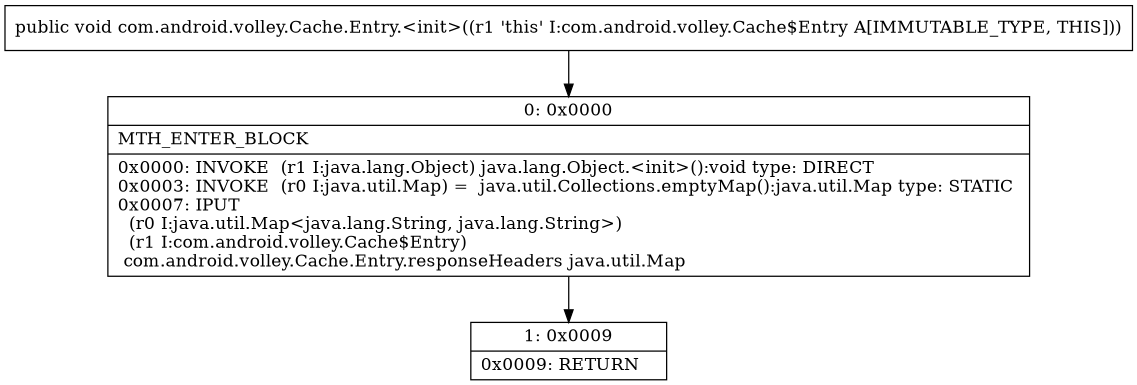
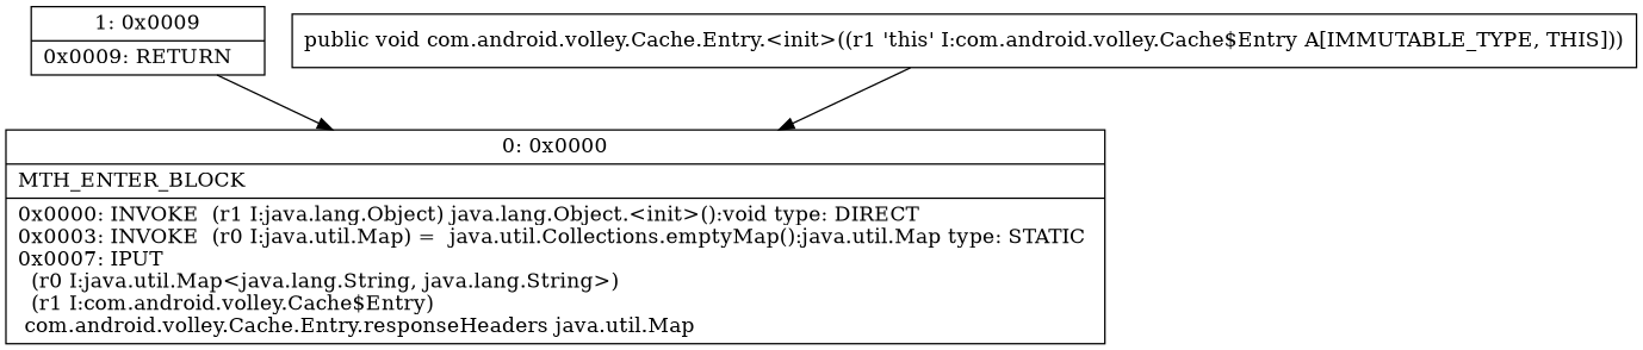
  digraph {
    node [shape=record]
    n1 [label="{0\:\ 0x0000|MTH_ENTER_BLOCK\l|0x0000: INVOKE  (r1 I:java.lang.Object) java.lang.Object.\<init\>():void type: DIRECT \l0x0003: INVOKE  (r0 I:java.util.Map) =  java.util.Collections.emptyMap():java.util.Map type: STATIC \l0x0007: IPUT  \l  (r0 I:java.util.Map\<java.lang.String, java.lang.String\>)\l  (r1 I:com.android.volley.Cache$Entry)\l com.android.volley.Cache.Entry.responseHeaders java.util.Map \l}"]
    n2 [label="{1\:\ 0x0009|0x0009: RETURN   \l}"]
    n3 [label="{public void com.android.volley.Cache.Entry.\<init\>((r1 'this' I:com.android.volley.Cache$Entry A[IMMUTABLE_TYPE, THIS])) }"]
-   n1 -> n2
+   n2 -> n1
    n3 -> n1
  }
